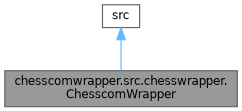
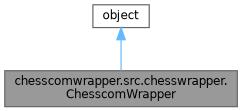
  digraph {
    node [color=gray40 fontname=Helvetica fontsize=10 shape=box style=filled]
    n1 [fillcolor=grey60 fontcolor=black height=0.2 label="chesscomwrapper.src.chesswrapper.\lChesscomWrapper" width=0.4]
-   n2 [fillcolor=white height=0.2 label=src width=0.4]
+   n2 [fillcolor=white height=0.2 label=object width=0.4]
    n2 -> n1 [color=steelblue1 dir=back fontname=Helvetica fontsize=10 labelfontname=Helvetica labelfontsize=10 style=solid]
  }
